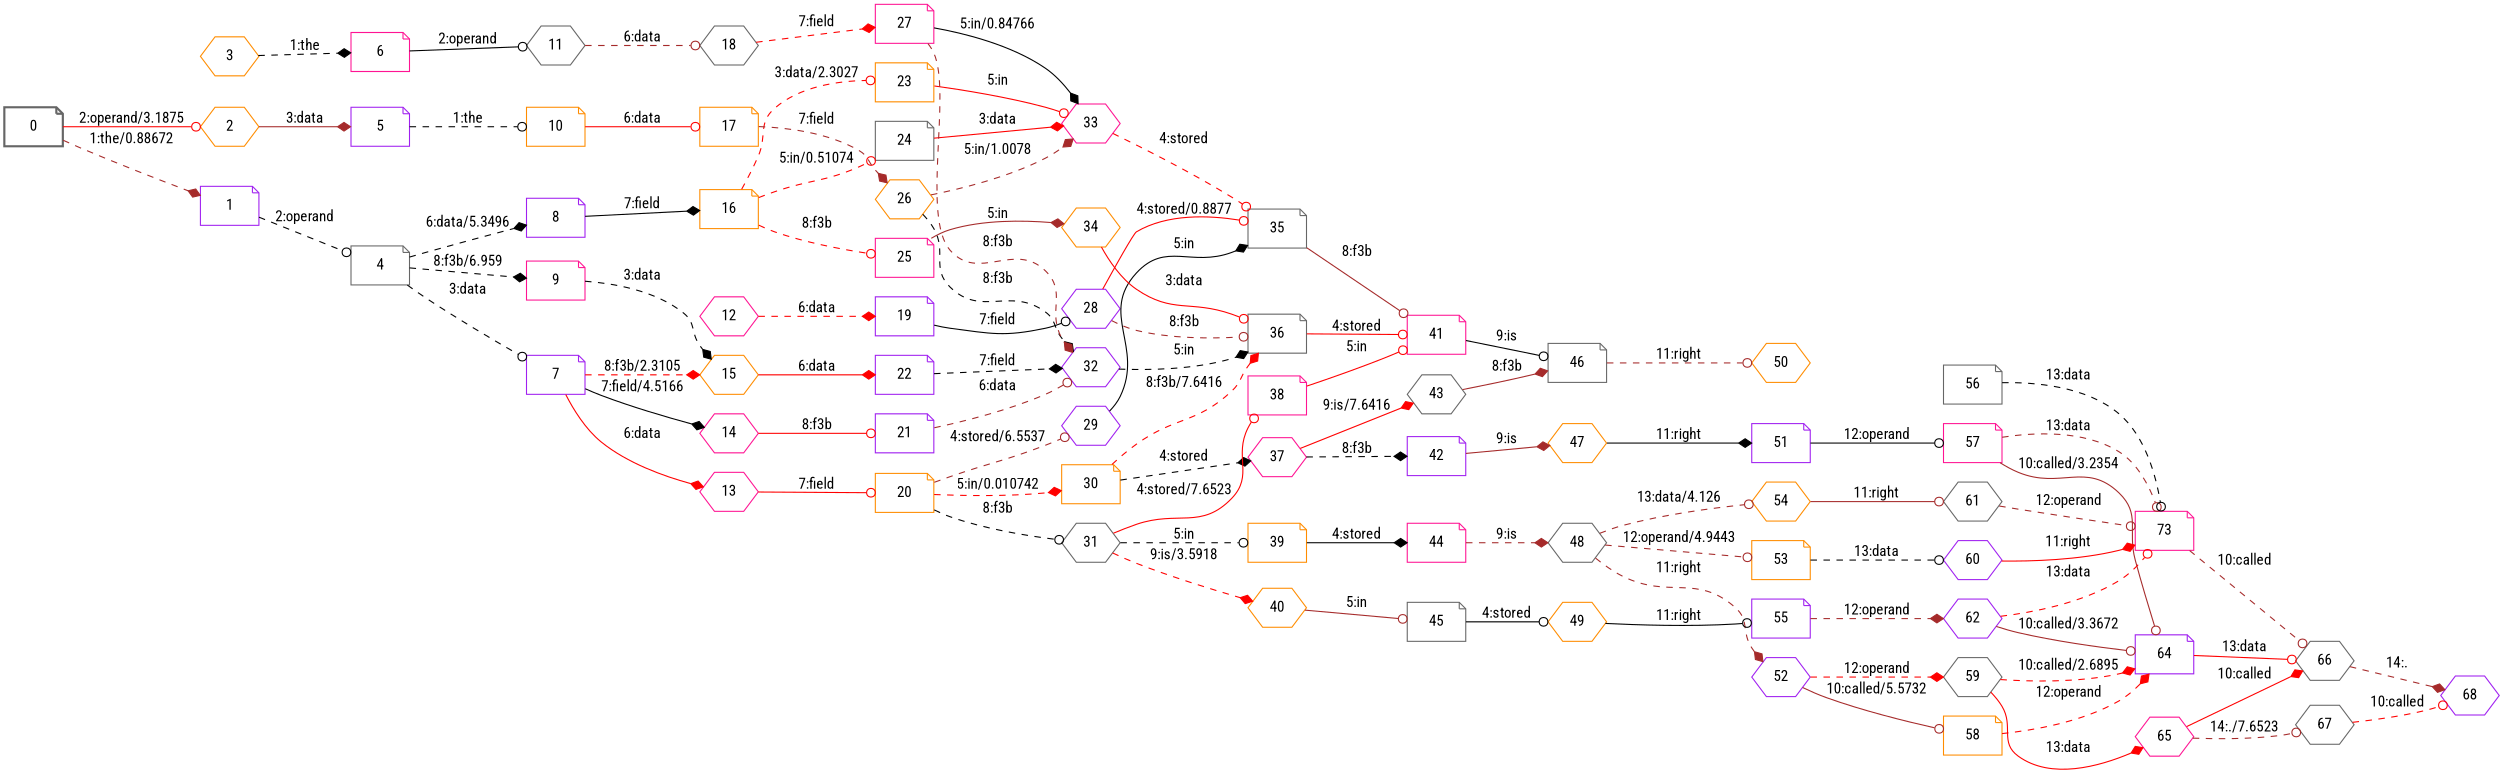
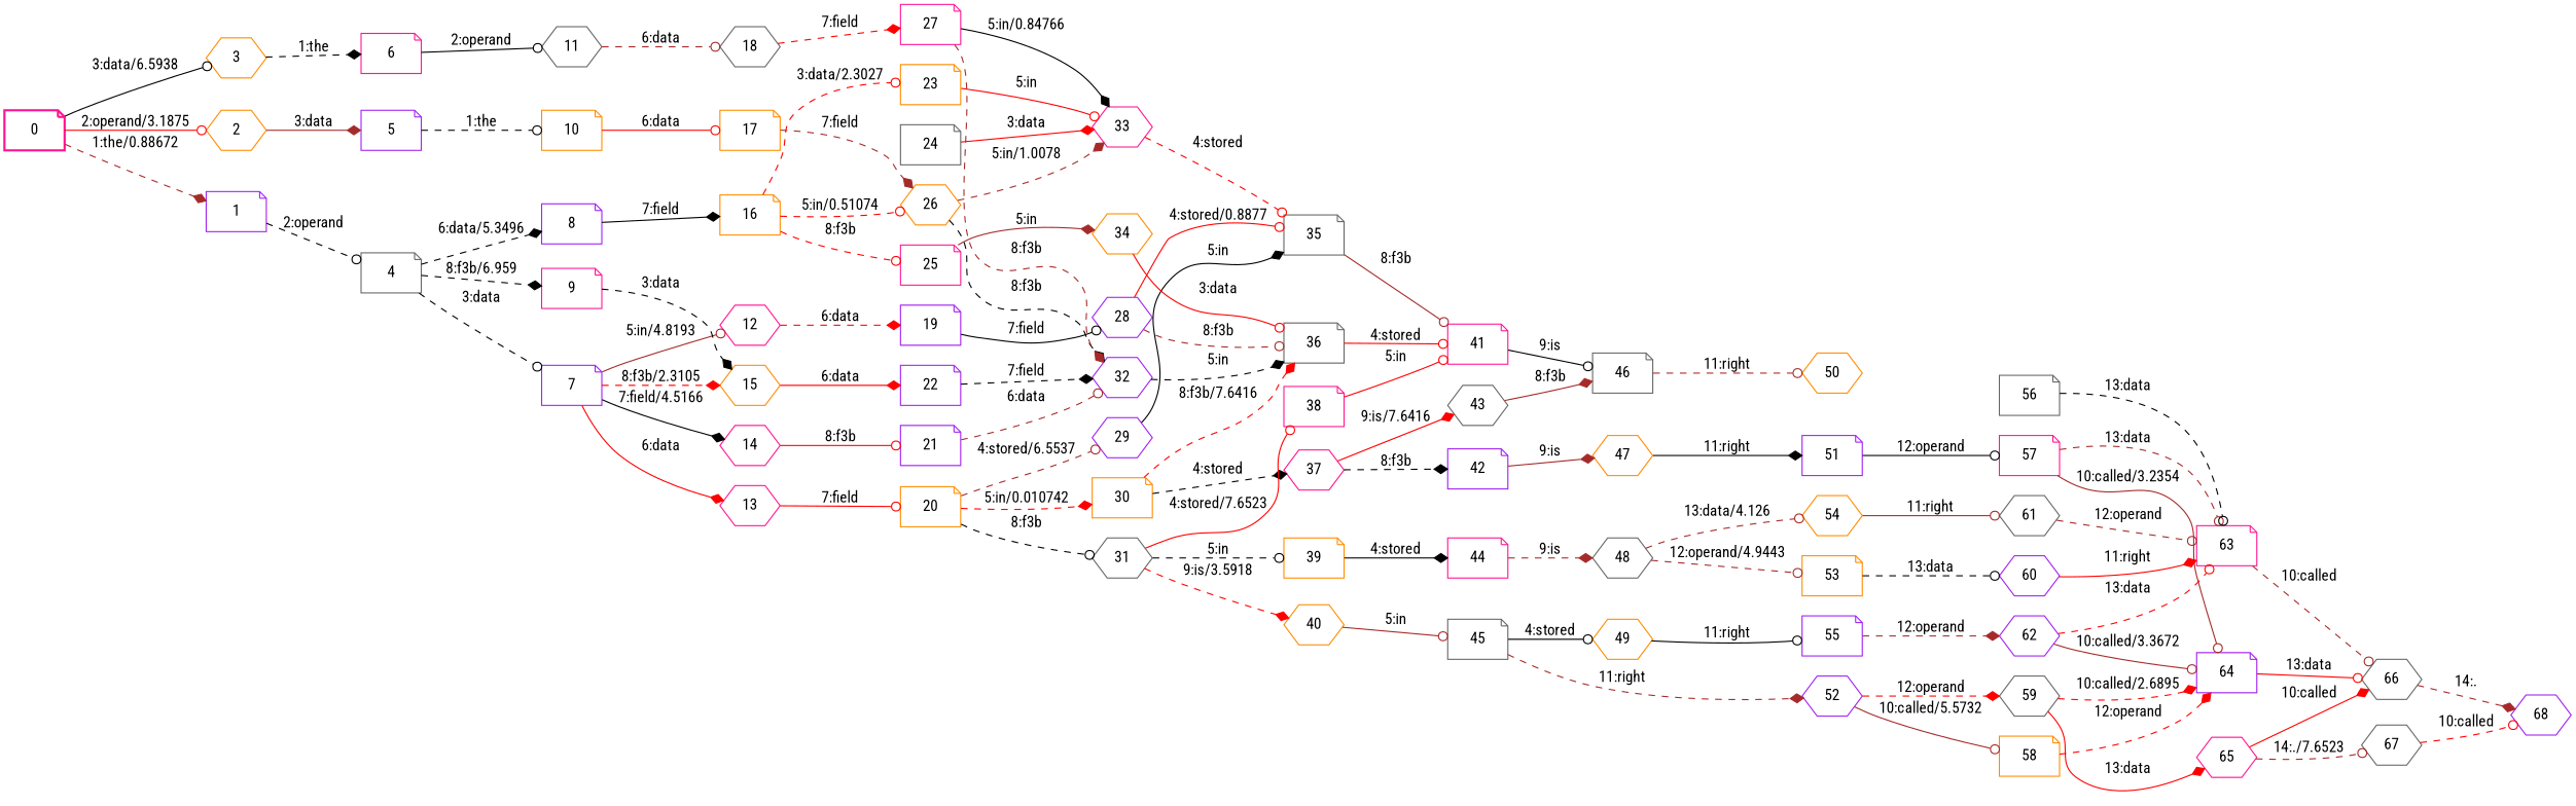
  digraph {
    fontname="Roboto Condensed"
    nodesep=0.25
    rankdir=LR
    ranksep=0.4
    node [color=darkorange fontname="Roboto Condensed" fontsize=14 shape=note style=solid]
    edge [arrowhead=odot color=red fontname="Roboto Condensed" fontsize=14 style=dashed]
-   n1 [color=gray40 label=0 style=bold]
+   n1 [color=deeppink label=0 style=bold]
    n2 [color=purple label=1]
    n3 [label=2 shape=hexagon]
    n4 [label=3 shape=hexagon]
    n5 [color=gray40 label=4]
    n6 [color=purple label=5]
    n7 [color=deeppink label=6]
    n8 [color=purple label=7]
    n9 [color=purple label=8]
    n10 [color=deeppink label=9]
    n11 [label=10]
    n12 [color=gray40 label=11 shape=hexagon]
    n13 [color=deeppink label=13 shape=hexagon]
    n14 [color=deeppink label=12 shape=hexagon]
    n15 [color=deeppink label=14 shape=hexagon]
    n16 [label=15 shape=hexagon]
    n17 [label=16]
    n18 [label=17]
    n19 [color=gray40 label=18 shape=hexagon]
    n20 [label=20]
    n21 [color=purple label=19]
    n22 [color=purple label=21]
    n23 [color=purple label=22]
    n24 [label=23]
    n25 [color=gray40 label=24]
    n26 [color=deeppink label=25]
    n27 [label=26 shape=hexagon]
    n28 [color=deeppink label=27]
    n29 [color=purple label=29 shape=hexagon]
    n30 [label=30]
    n31 [color=gray40 label=31 shape=hexagon]
    n32 [color=purple label=28 shape=hexagon]
    n33 [color=purple label=32 shape=hexagon]
    n34 [color=deeppink label=33 shape=hexagon]
    n35 [label=34 shape=hexagon]
    n36 [color=gray40 label=35]
    n37 [color=gray40 label=36]
    n38 [color=deeppink label=37 shape=hexagon]
    n39 [color=deeppink label=38]
    n40 [label=39]
    n41 [label=40 shape=hexagon]
    n42 [color=deeppink label=41]
    n43 [color=purple label=42]
    n44 [color=gray40 label=43 shape=hexagon]
    n45 [color=deeppink label=44]
    n46 [color=gray40 label=45]
    n47 [color=gray40 label=46]
    n48 [label=47 shape=hexagon]
    n49 [color=gray40 label=48 shape=hexagon]
    n50 [label=49 shape=hexagon]
    n51 [label=50 shape=hexagon]
    n52 [color=purple label=51]
    n53 [label=53]
    n54 [label=54 shape=hexagon]
    n55 [color=purple label=52 shape=hexagon]
    n56 [color=purple label=55]
    n57 [color=deeppink label=57]
    n58 [color=purple label=60 shape=hexagon]
    n59 [color=gray40 label=61 shape=hexagon]
    n60 [color=gray40 label=59 shape=hexagon]
    n61 [label=58]
    n62 [color=purple label=62 shape=hexagon]
    n63 [color=gray40 label=56]
-   n64 [color=deeppink label=73]
+   n64 [color=deeppink label=63]
    n65 [color=purple label=64]
    n66 [color=deeppink label=65 shape=hexagon]
    n67 [color=gray40 label=66 shape=hexagon]
    n68 [color=gray40 label=67 shape=hexagon]
    n69 [color=purple label=68 shape=hexagon]
    n1 -> n2 [arrowhead=diamond color=brown label="1:the/0.88672"]
    n1 -> n3 [label="2:operand/3.1875" style=solid]
+   n1 -> n4 [color=black label="3:data/6.5938" style=solid]
    n2 -> n5 [color=black label="2:operand"]
    n3 -> n6 [arrowhead=diamond color=brown label="3:data" style=solid]
    n4 -> n7 [arrowhead=diamond color=black label="1:the"]
    n5 -> n8 [color=black label="3:data"]
    n5 -> n9 [arrowhead=diamond color=black label="6:data/5.3496"]
    n5 -> n10 [arrowhead=diamond color=black label="8:f3b/6.959"]
    n6 -> n11 [color=black label="1:the"]
    n7 -> n12 [color=black label="2:operand" style=solid]
    n8 -> n13 [arrowhead=diamond label="6:data" style=solid]
+   n8 -> n14 [color=brown label="5:in/4.8193" style=solid]
    n8 -> n15 [arrowhead=diamond color=black label="7:field/4.5166" style=solid]
    n8 -> n16 [arrowhead=diamond label="8:f3b/2.3105"]
    n9 -> n17 [arrowhead=diamond color=black label="7:field" style=solid]
    n10 -> n16 [arrowhead=diamond color=black label="3:data"]
    n11 -> n18 [label="6:data" style=solid]
    n12 -> n19 [color=brown label="6:data"]
    n13 -> n20 [label="7:field" style=solid]
    n14 -> n21 [arrowhead=diamond label="6:data"]
    n15 -> n22 [label="8:f3b" style=solid]
    n16 -> n23 [arrowhead=diamond label="6:data" style=solid]
    n17 -> n24 [label="3:data/2.3027"]
-   n17 -> n25 [label="5:in/0.51074"]
+   n17 -> n27 [label="5:in/0.51074"]
    n17 -> n26 [label="8:f3b"]
    n18 -> n27 [arrowhead=diamond color=brown label="7:field"]
    n19 -> n28 [arrowhead=diamond label="7:field"]
    n20 -> n29 [color=brown label="4:stored/6.5537"]
    n20 -> n30 [arrowhead=diamond label="5:in/0.010742"]
    n20 -> n31 [color=black label="8:f3b"]
    n21 -> n32 [color=black label="7:field" style=solid]
    n22 -> n33 [color=brown label="6:data"]
    n23 -> n33 [arrowhead=diamond color=black label="7:field"]
    n24 -> n34 [label="5:in" style=solid]
    n25 -> n34 [arrowhead=diamond label="3:data" style=solid]
    n26 -> n35 [arrowhead=diamond color=brown label="5:in" style=solid]
    n27 -> n33 [arrowhead=diamond color=black label="8:f3b"]
    n27 -> n34 [arrowhead=diamond color=brown label="5:in/1.0078"]
    n28 -> n33 [arrowhead=diamond color=brown label="8:f3b"]
    n28 -> n34 [arrowhead=diamond color=black label="5:in/0.84766" style=solid]
    n29 -> n36 [arrowhead=diamond color=black label="5:in" style=solid]
    n30 -> n37 [arrowhead=diamond label="8:f3b/7.6416"]
    n30 -> n38 [arrowhead=diamond color=black label="4:stored"]
    n31 -> n39 [label="4:stored/7.6523" style=solid]
    n31 -> n40 [color=black label="5:in"]
    n31 -> n41 [arrowhead=diamond label="9:is/3.5918"]
    n32 -> n36 [label="4:stored/0.8877" style=solid]
    n32 -> n37 [color=brown label="8:f3b"]
    n33 -> n37 [arrowhead=diamond color=black label="5:in"]
    n34 -> n36 [label="4:stored"]
    n35 -> n37 [label="3:data" style=solid]
    n36 -> n42 [color=brown label="8:f3b" style=solid]
    n37 -> n42 [label="4:stored" style=solid]
    n38 -> n43 [arrowhead=diamond color=black label="8:f3b"]
    n38 -> n44 [arrowhead=diamond label="9:is/7.6416" style=solid]
    n39 -> n42 [label="5:in" style=solid]
    n40 -> n45 [arrowhead=diamond color=black label="4:stored" style=solid]
    n41 -> n46 [color=brown label="5:in" style=solid]
    n42 -> n47 [color=black label="9:is" style=solid]
    n43 -> n48 [arrowhead=diamond color=brown label="9:is" style=solid]
    n44 -> n47 [arrowhead=diamond color=brown label="8:f3b" style=solid]
    n45 -> n49 [arrowhead=diamond color=brown label="9:is"]
    n46 -> n50 [color=black label="4:stored" style=solid]
    n47 -> n51 [color=brown label="11:right"]
    n48 -> n52 [arrowhead=diamond color=black label="11:right" style=solid]
    n49 -> n53 [color=brown label="12:operand/4.9443"]
    n49 -> n54 [color=brown label="13:data/4.126"]
-   n49 -> n55 [arrowhead=diamond color=brown label="11:right"]
+   n46 -> n55 [arrowhead=diamond color=brown label="11:right"]
    n50 -> n56 [color=black label="11:right" style=solid]
    n52 -> n57 [color=black label="12:operand" style=solid]
    n53 -> n58 [color=black label="13:data"]
    n54 -> n59 [color=brown label="11:right" style=solid]
    n55 -> n60 [arrowhead=diamond label="12:operand"]
    n55 -> n61 [color=brown label="10:called/5.5732" style=solid]
    n56 -> n62 [arrowhead=diamond color=brown label="12:operand"]
    n57 -> n64 [color=brown label="13:data"]
    n57 -> n65 [color=brown label="10:called/3.2354" style=solid]
    n58 -> n64 [arrowhead=diamond label="11:right" style=solid]
    n59 -> n64 [color=brown label="12:operand"]
    n60 -> n65 [arrowhead=diamond label="10:called/2.6895"]
    n60 -> n66 [arrowhead=diamond label="13:data" style=solid]
    n61 -> n65 [arrowhead=diamond label="12:operand"]
    n62 -> n64 [label="13:data"]
    n62 -> n65 [color=brown label="10:called/3.3672" style=solid]
    n63 -> n64 [color=black label="13:data"]
    n64 -> n67 [color=brown label="10:called"]
    n65 -> n67 [label="13:data" style=solid]
    n66 -> n67 [arrowhead=diamond label="10:called" style=solid]
    n66 -> n68 [color=brown label="14:./7.6523"]
    n67 -> n69 [arrowhead=diamond color=brown label="14:."]
    n68 -> n69 [label="10:called"]
  }
